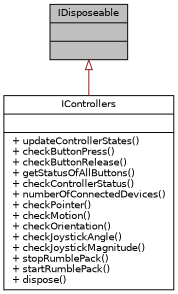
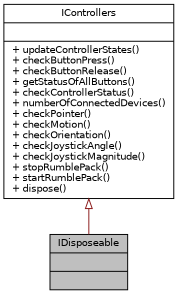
  digraph {
    node [color=black fontname=Helvetica fontsize=10 shape=record style=filled]
    n1 [fillcolor=grey75 fontcolor=black height=0.2 label="{IDisposeable\n||}" width=0.4]
    n2 [fillcolor=white height=0.2 label="{IControllers\n||+ updateControllerStates()\l+ checkButtonPress()\l+ checkButtonRelease()\l+ getStatusOfAllButtons()\l+ checkControllerStatus()\l+ numberOfConnectedDevices()\l+ checkPointer()\l+ checkMotion()\l+ checkOrientation()\l+ checkJoystickAngle()\l+ checkJoystickMagnitude()\l+ stopRumblePack()\l+ startRumblePack()\l+ dispose()\l}" width=0.4]
-   n1 -> n2 [arrowtail=onormal color=firebrick4 dir=back fontname=Helvetica fontsize=10 labelfontname=Helvetica labelfontsize=10 style=solid]
+   n2 -> n1 [arrowtail=onormal color=firebrick4 dir=back fontname=Helvetica fontsize=10 labelfontname=Helvetica labelfontsize=10 style=solid]
  }
